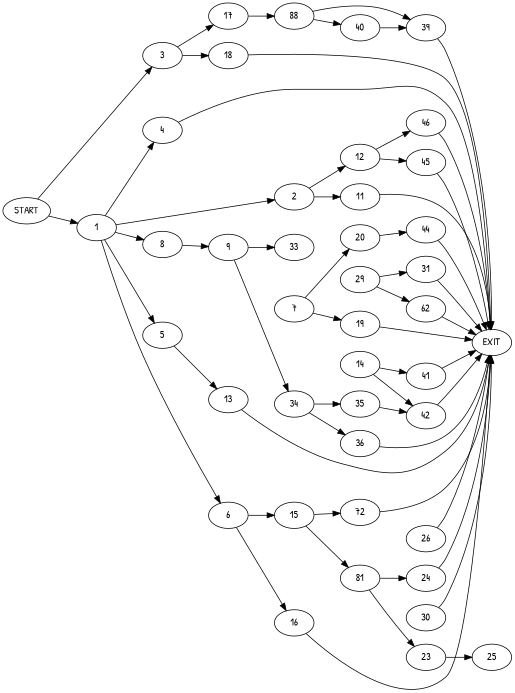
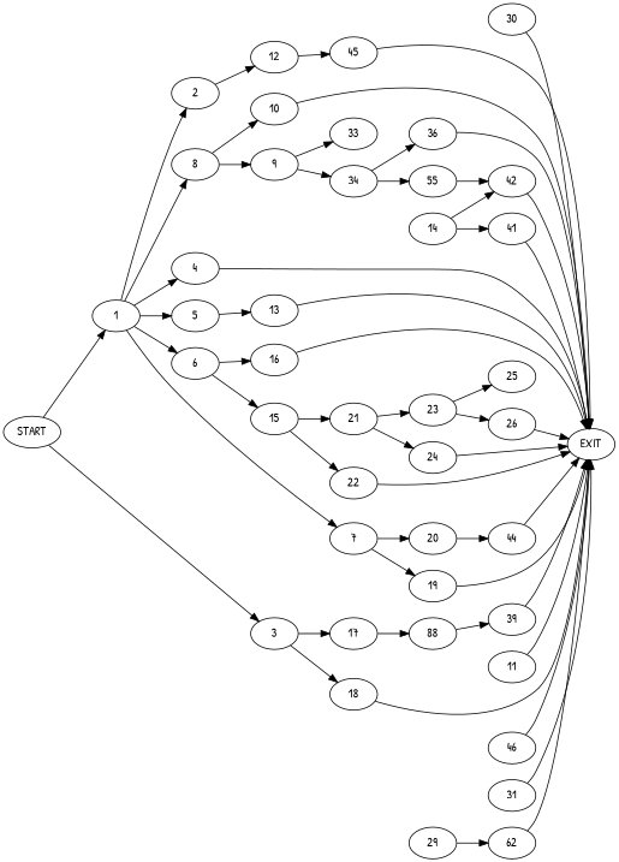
  digraph {
    fontname="Patrick Hand"
    rankdir=LR
    node [fontname="Patrick Hand"]
    edge [fontname="Patrick Hand"]
    n1 [label=START]
    1
    3
    2
    4
    5
    6
    7
    8
    n10 [label=EXIT]
    11
    12
    17
    18
    13
    15
    16
    19
    20
    9
+   10
    45
    46
    n24 [label=88]
    14
    41
    42
-   21 [label=81]
-   22 [label=72]
+   21
+   22
    44
    33
    34
-   35
+   35 [label=55]
    36
    23
    24
    39
-   40
    25
    26
    29
    31
    n43 [label=62]
    30
    n1 -> 1
    n1 -> 3
    1 -> 2
    1 -> 4
    1 -> 5
    1 -> 6
+   1 -> 7
    1 -> 8
    3 -> 17
    3 -> 18
-   2 -> 11
    2 -> 12
    4 -> n10
    5 -> 13
    6 -> 15
    6 -> 16
    7 -> 19
    7 -> 20
    8 -> 9
+   8 -> 10
    11 -> n10
    12 -> 45
-   12 -> 46
    17 -> n24
    18 -> n10
    13 -> n10
    15 -> 21
    15 -> 22
    16 -> n10
    19 -> n10
    20 -> 44
    9 -> 33
    9 -> 34
+   10 -> n10
    45 -> n10
    46 -> n10
    n24 -> 39
-   n24 -> 40
    14 -> 41
    14 -> 42
    41 -> n10
    42 -> n10
    21 -> 23
    21 -> 24
    22 -> n10
    44 -> n10
    34 -> 35
    34 -> 36
    35 -> 42
    36 -> n10
    23 -> 25
+   23 -> 26
    24 -> n10
    39 -> n10
-   40 -> 39
    26 -> n10
-   29 -> 31
    29 -> n43
    31 -> n10
    n43 -> n10
    30 -> n10
  }
